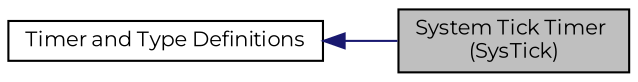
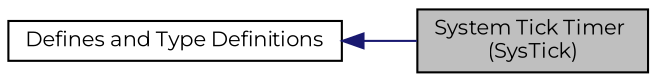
  digraph {
    rankdir=LR
    fontname=Montserrat
    node [color=black fontname=Montserrat fontsize=10 shape=record style=filled]
    n1 [fillcolor=grey75 fontcolor=black height=0.2 label="System Tick Timer \l(SysTick)" width=0.4]
-   n2 [fillcolor=white height=0.2 label="Timer and Type Definitions" width=0.4]
+   n2 [fillcolor=white height=0.2 label="Defines and Type Definitions" width=0.4]
    n2 -> n1 [color=midnightblue dir=back fontname=Montserrat fontsize=10 labelfontname=Helvetica labelfontsize=10 shape=plaintext style=solid]
  }
